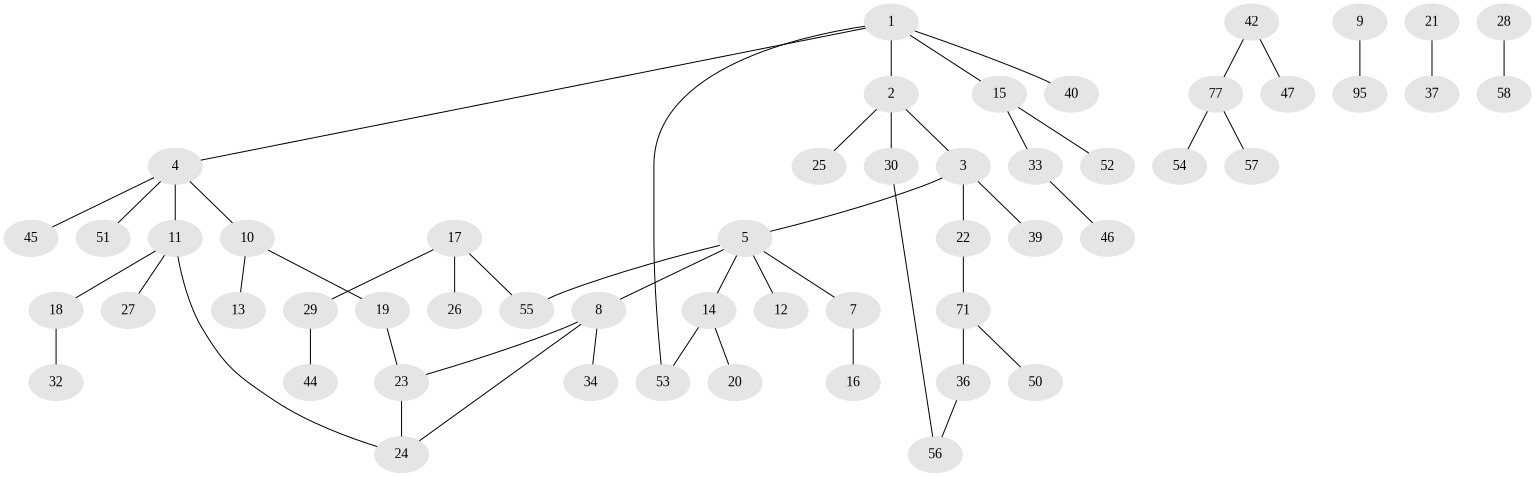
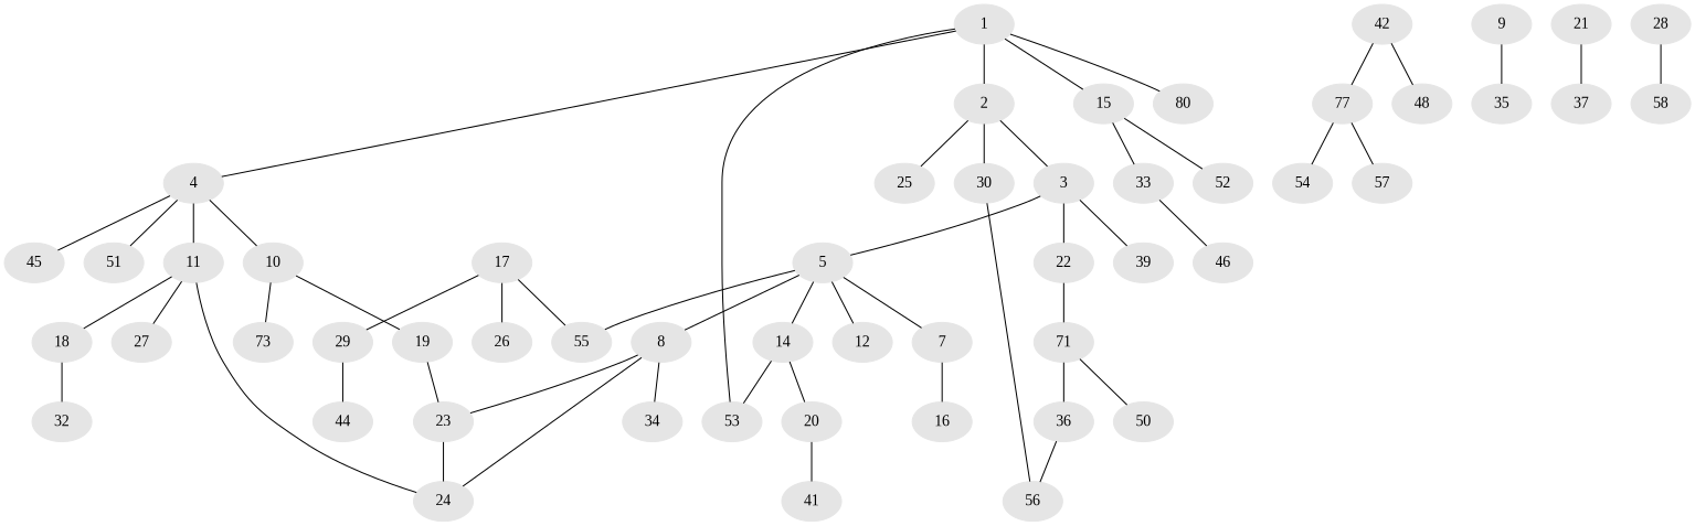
  graph {
    fontname="Liberation Serif"
    node [color=gray90 fontname="Liberation Serif" style=filled]
    edge [fontname="Liberation Serif"]
    1
    2
    4
    15
-   40
+   40 [label=80]
    53
    3
    25
    30
    10
    11
    45
    51
    33
    52
    5
    22
    39
    56
    7
    8
    12
    14
    55
    n25 [label=71]
-   13
+   13 [label=73]
    19
    24
    18
    27
    16
    23
    34
    20
    n35 [label=77]
    42
-   48 [label=47]
+   48
    9
-   35 [label=95]
+   35
    17
    26
    29
    21
    37
    32
+   41
    46
    44
    36
    50
    28
    58
    54
    57
    1 -- 2
    1 -- 4
    1 -- 15
    1 -- 40
    1 -- 53
    2 -- 3
    2 -- 25
    2 -- 30
    4 -- 10
    4 -- 11
    4 -- 45
    4 -- 51
    15 -- 33
    15 -- 52
    3 -- 5
    3 -- 22
    3 -- 39
    30 -- 56
    10 -- 13
    10 -- 19
    11 -- 24
    11 -- 18
    11 -- 27
    33 -- 46
    5 -- 7
    5 -- 8
    5 -- 12
    5 -- 14
    5 -- 55
    22 -- n25
    7 -- 16
    8 -- 24
    8 -- 23
    8 -- 34
    14 -- 53
    14 -- 20
    n25 -- 36
    n25 -- 50
    19 -- 23
    18 -- 32
    23 -- 24
+   20 -- 41
    n35 -- 54
    n35 -- 57
    42 -- n35
    42 -- 48
    9 -- 35
    17 -- 55
    17 -- 26
    17 -- 29
    29 -- 44
    21 -- 37
    36 -- 56
    28 -- 58
  }
